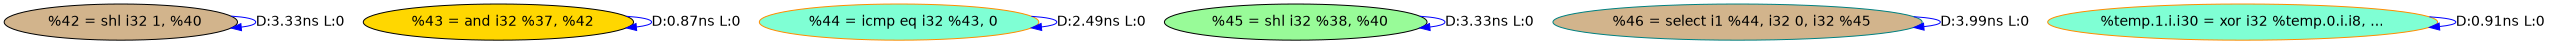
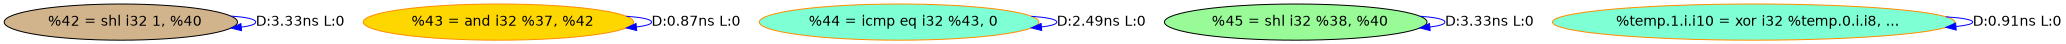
  digraph {
    fontname="DejaVu Sans"
    node [color=black fillcolor=tan fontname="DejaVu Sans" style=filled]
    edge [color=blue fontname="DejaVu Sans"]
    n1 [label="  %42 = shl i32 1, %40"]
-   n2 [fillcolor=gold label="  %43 = and i32 %37, %42"]
+   n2 [color=darkorange fillcolor=gold label="  %43 = and i32 %37, %42"]
    n3 [color=darkorange fillcolor=aquamarine label="  %44 = icmp eq i32 %43, 0"]
    n4 [fillcolor=palegreen label="  %45 = shl i32 %38, %40"]
-   n5 [color=teal label="  %46 = select i1 %44, i32 0, i32 %45"]
-   n6 [color=darkorange fillcolor=aquamarine label="%temp.1.i.i30 = xor i32 %temp.0.i.i8, ..."]
+   n6 [color=darkorange fillcolor=aquamarine label="  %temp.1.i.i10 = xor i32 %temp.0.i.i8, ..."]
    n1 -> n1 [label="D:3.33ns L:0"]
    n2 -> n2 [label="D:0.87ns L:0"]
    n3 -> n3 [label="D:2.49ns L:0"]
    n4 -> n4 [label="D:3.33ns L:0"]
-   n5 -> n5 [label="D:3.99ns L:0"]
    n6 -> n6 [label="D:0.91ns L:0"]
  }
